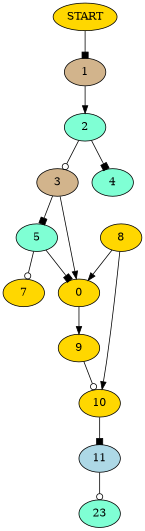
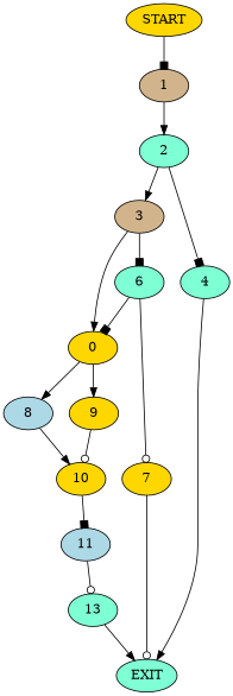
  digraph {
    node [fillcolor=gold style=filled]
    edge [arrowhead=normal]
    n1 [label=START]
    1 [fillcolor=tan]
    2 [fillcolor=aquamarine]
+   n4 [fillcolor=aquamarine label=EXIT]
    3 [fillcolor=tan]
    4 [fillcolor=aquamarine]
-   5 [fillcolor=aquamarine]
+   5 [fillcolor=aquamarine label=6]
    n8 [label=0]
    7
-   8
+   8 [fillcolor=lightblue]
    9
    10
    11 [fillcolor=lightblue]
-   13 [fillcolor=aquamarine label=23]
+   13 [fillcolor=aquamarine]
    n1 -> 1 [arrowhead=box]
    1 -> 2
-   2 -> 3 [arrowhead=odot]
+   2 -> 3
    2 -> 4 [arrowhead=box]
    3 -> 5 [arrowhead=box]
    3 -> n8
+   4 -> n4
    5 -> n8 [arrowhead=box]
    5 -> 7 [arrowhead=odot]
-   8 -> n8
+   n8 -> 8
    n8 -> 9
+   7 -> n4 [arrowhead=odot]
    8 -> 10
    9 -> 10 [arrowhead=odot]
    10 -> 11 [arrowhead=box]
    11 -> 13 [arrowhead=odot]
+   13 -> n4
  }
